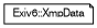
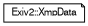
  digraph {
    rankdir=LR
-   n1 [color=black fillcolor=white fontname=FreeSans fontsize=10 height=0.2 label="Exiv6::XmpData" shape=note style=filled width=0.4]
+   n1 [color=black fillcolor=white fontname=FreeSans fontsize=10 height=0.2 label="Exiv2::XmpData" shape=note style=filled width=0.4]
  }
